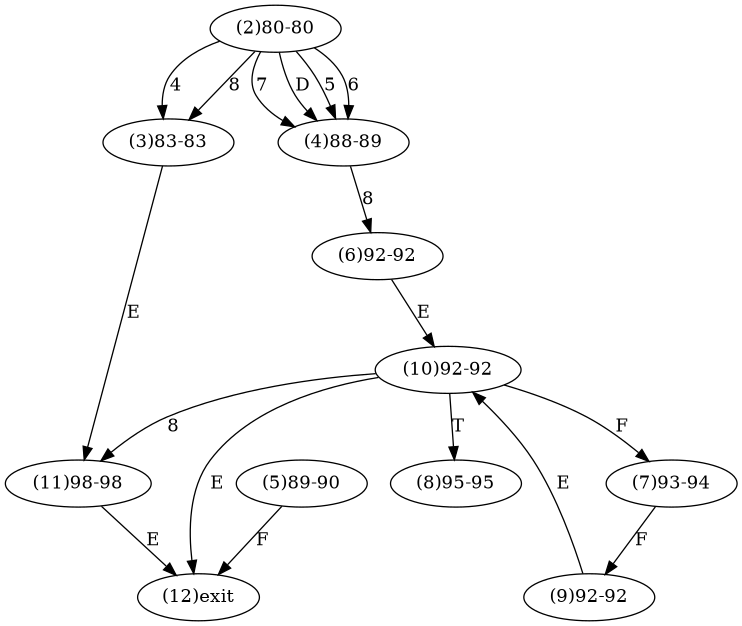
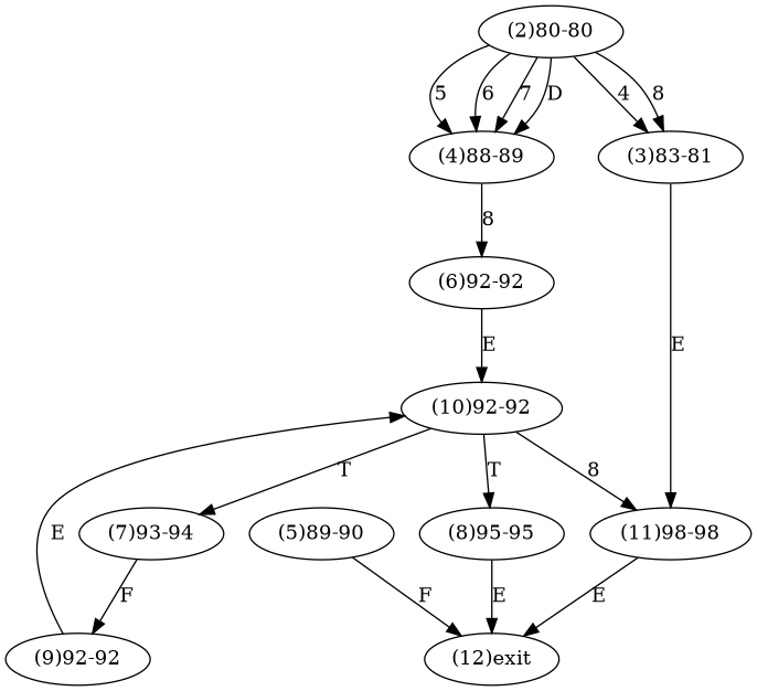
  digraph {
    n1 [label="(2)80-80"]
-   n2 [label="(3)83-83"]
+   n2 [label="(3)83-81"]
    n3 [label="(4)88-89"]
    n4 [label="(11)98-98"]
    n5 [label="(6)92-92"]
    n6 [label="(12)exit"]
    n7 [label="(10)92-92"]
    n8 [label="(5)89-90"]
    n9 [label="(7)93-94"]
    n10 [label="(8)95-95"]
    n11 [label="(9)92-92"]
    n1 -> n2 [label=4]
    n1 -> n2 [label=8]
    n1 -> n3 [label=5]
    n1 -> n3 [label=6]
    n1 -> n3 [label=7]
    n1 -> n3 [label=D]
    n2 -> n4 [label=E]
    n3 -> n5 [label=8]
    n4 -> n6 [label=E]
    n5 -> n7 [label=E]
    n7 -> n4 [label=8]
-   n7 -> n9 [label=F]
+   n7 -> n9 [label=T]
    n7 -> n10 [label=T]
    n8 -> n6 [label=F]
    n9 -> n11 [label=F]
-   n7 -> n6 [label=E]
+   n10 -> n6 [label=E]
    n11 -> n7 [label=E]
  }
